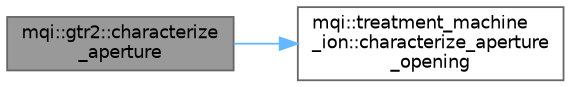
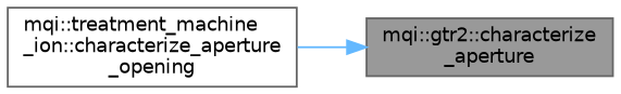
  digraph {
    rankdir=LR
    node [fontname=Helvetica fontsize=10 shape=box style=filled]
    n1 [color=gray40 fillcolor=grey60 fontcolor=black height=0.2 label="mqi::gtr2::characterize\l_aperture" width=0.4]
    n2 [color=grey40 fillcolor=white height=0.2 label="mqi::treatment_machine\l_ion::characterize_aperture\l_opening" width=0.4]
-   n1 -> n2 [color=steelblue1 fontname=Helvetica fontsize=10 labelfontname=Helvetica labelfontsize=10 style=solid]
+   n2 -> n1 [color=steelblue1 fontname=Helvetica fontsize=10 labelfontname=Helvetica labelfontsize=10 style=solid]
  }
